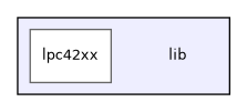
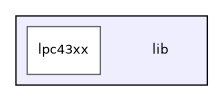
  digraph {
    compound=true
    node [fontname=Helvetica fontsize=10 color=gray40]
    n1 [label=lib shape=plaintext]
-   n2 [fillcolor=white label=lpc42xx shape=box style=filled]
+   n2 [fillcolor=white label=lpc43xx shape=box style=filled]
    subgraph cluster_1 {
      bgcolor="#eeeeff"
      pencolor=black
      n1
      n2
    }
  }
